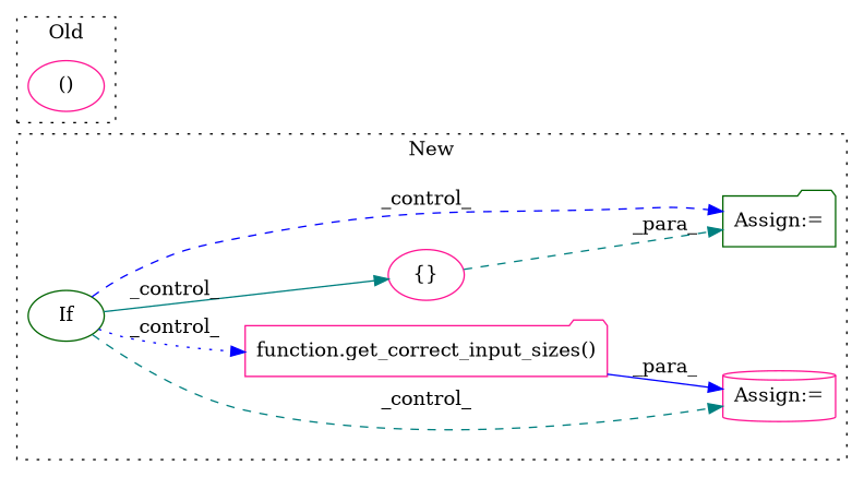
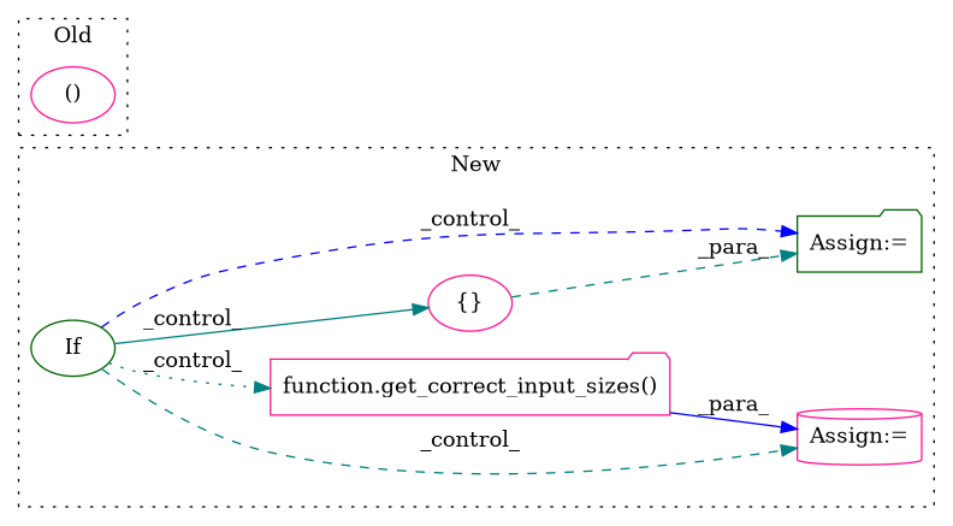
  digraph {
    rankdir=LR
    fontname="DejaVu Serif"
    node [a=68 l=3 shape=ellipse color=deeppink fontname="DejaVu Serif"]
    edge [color=teal style=dashed fontname="DejaVu Serif"]
    n1 [a=75 l="24,1" label="function.get_correct_input_sizes()" s="6925,6959" shape=folder]
    n2 [a=96 label=If s=6789 color=darkgreen]
    n3 [a=59 l="1,0" label="{}" s="6864,6876"]
    n4 [label="Assign:=" s=6922 shape=cylinder]
    n5 [label="Assign:=" s=6861 shape=folder color=darkgreen]
    n6 [a=54 l=20 label="()" s=6658]
    subgraph cluster_1 {
      label=New
      style=dotted
      n1
      n2
      n3
      n4
      n5
    }
    subgraph cluster_2 {
      label=Old
      style=dotted
      n6
    }
    n1 -> n4 [label=_para_ color=blue style=solid]
-   n2 -> n1 [label=_control_ color=blue style=dotted]
+   n2 -> n1 [label=_control_ style=dotted]
    n2 -> n3 [label=_control_ style=solid]
    n2 -> n4 [label=_control_]
    n2 -> n5 [label=_control_ color=blue]
    n3 -> n5 [label=_para_]
  }
